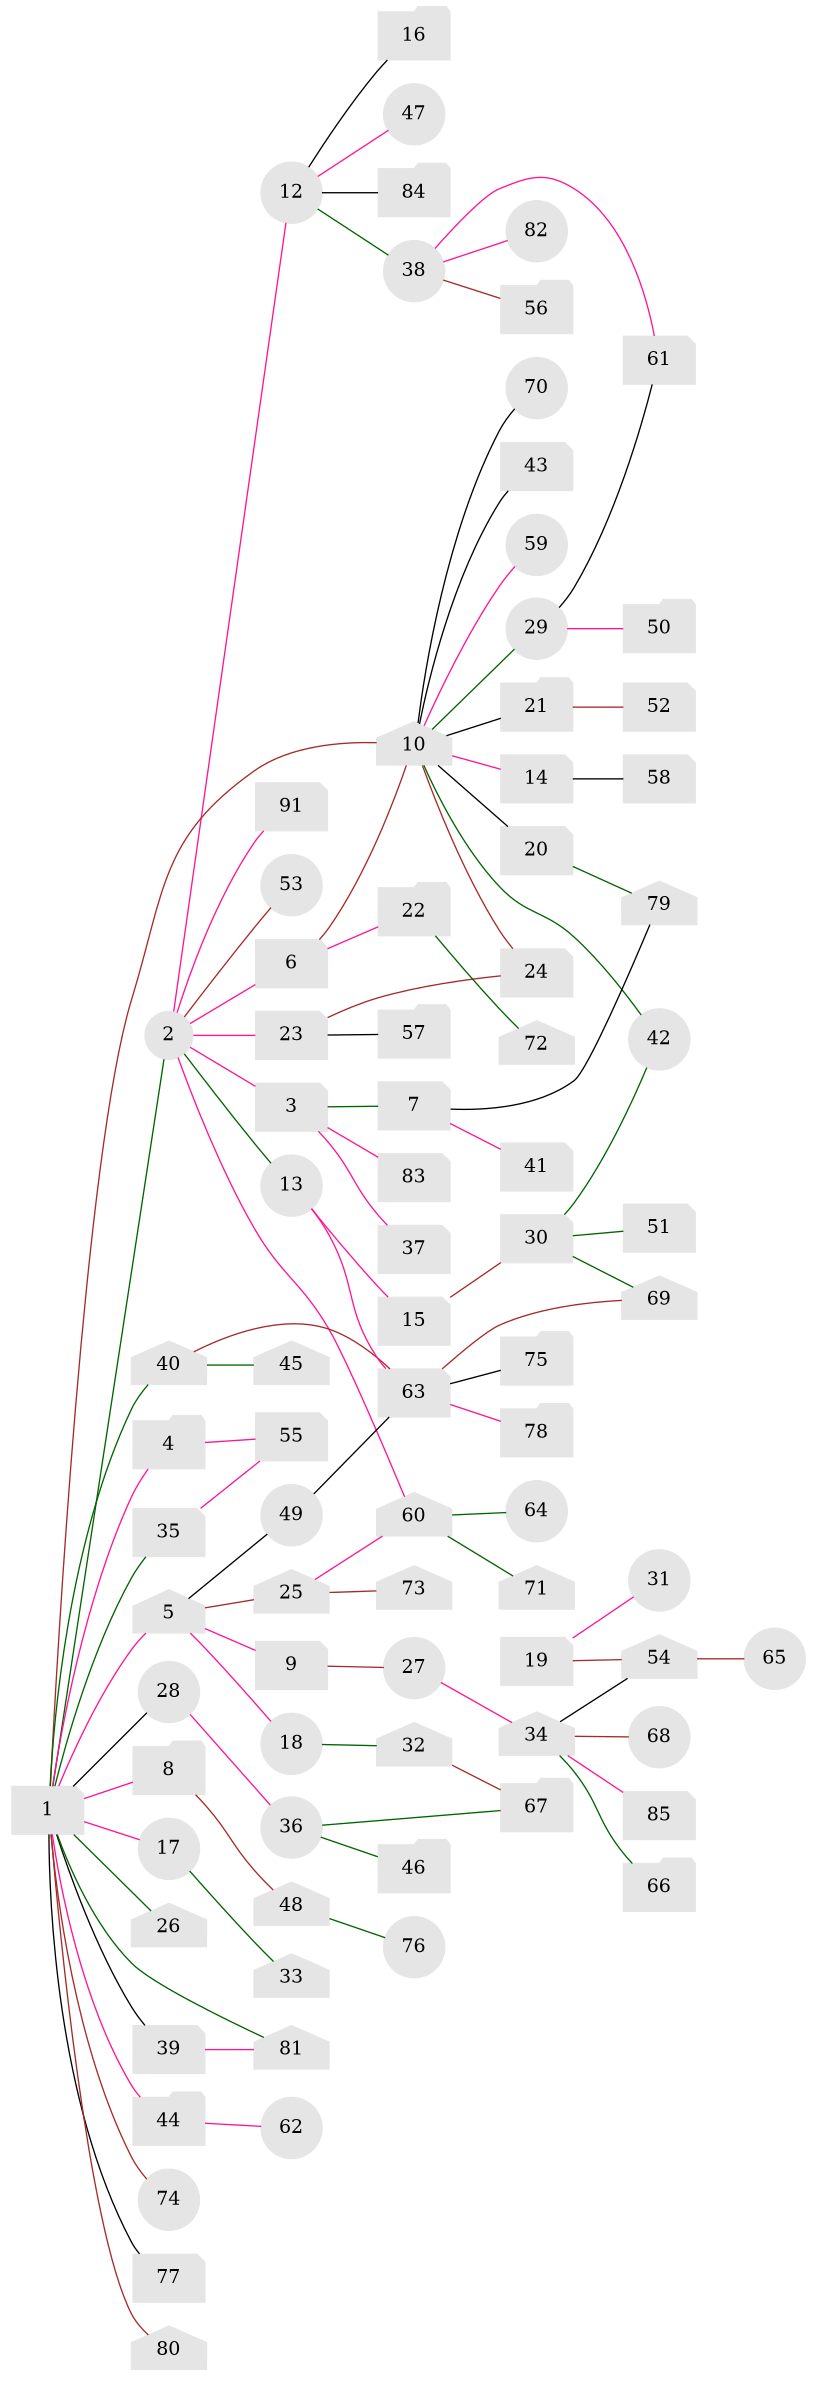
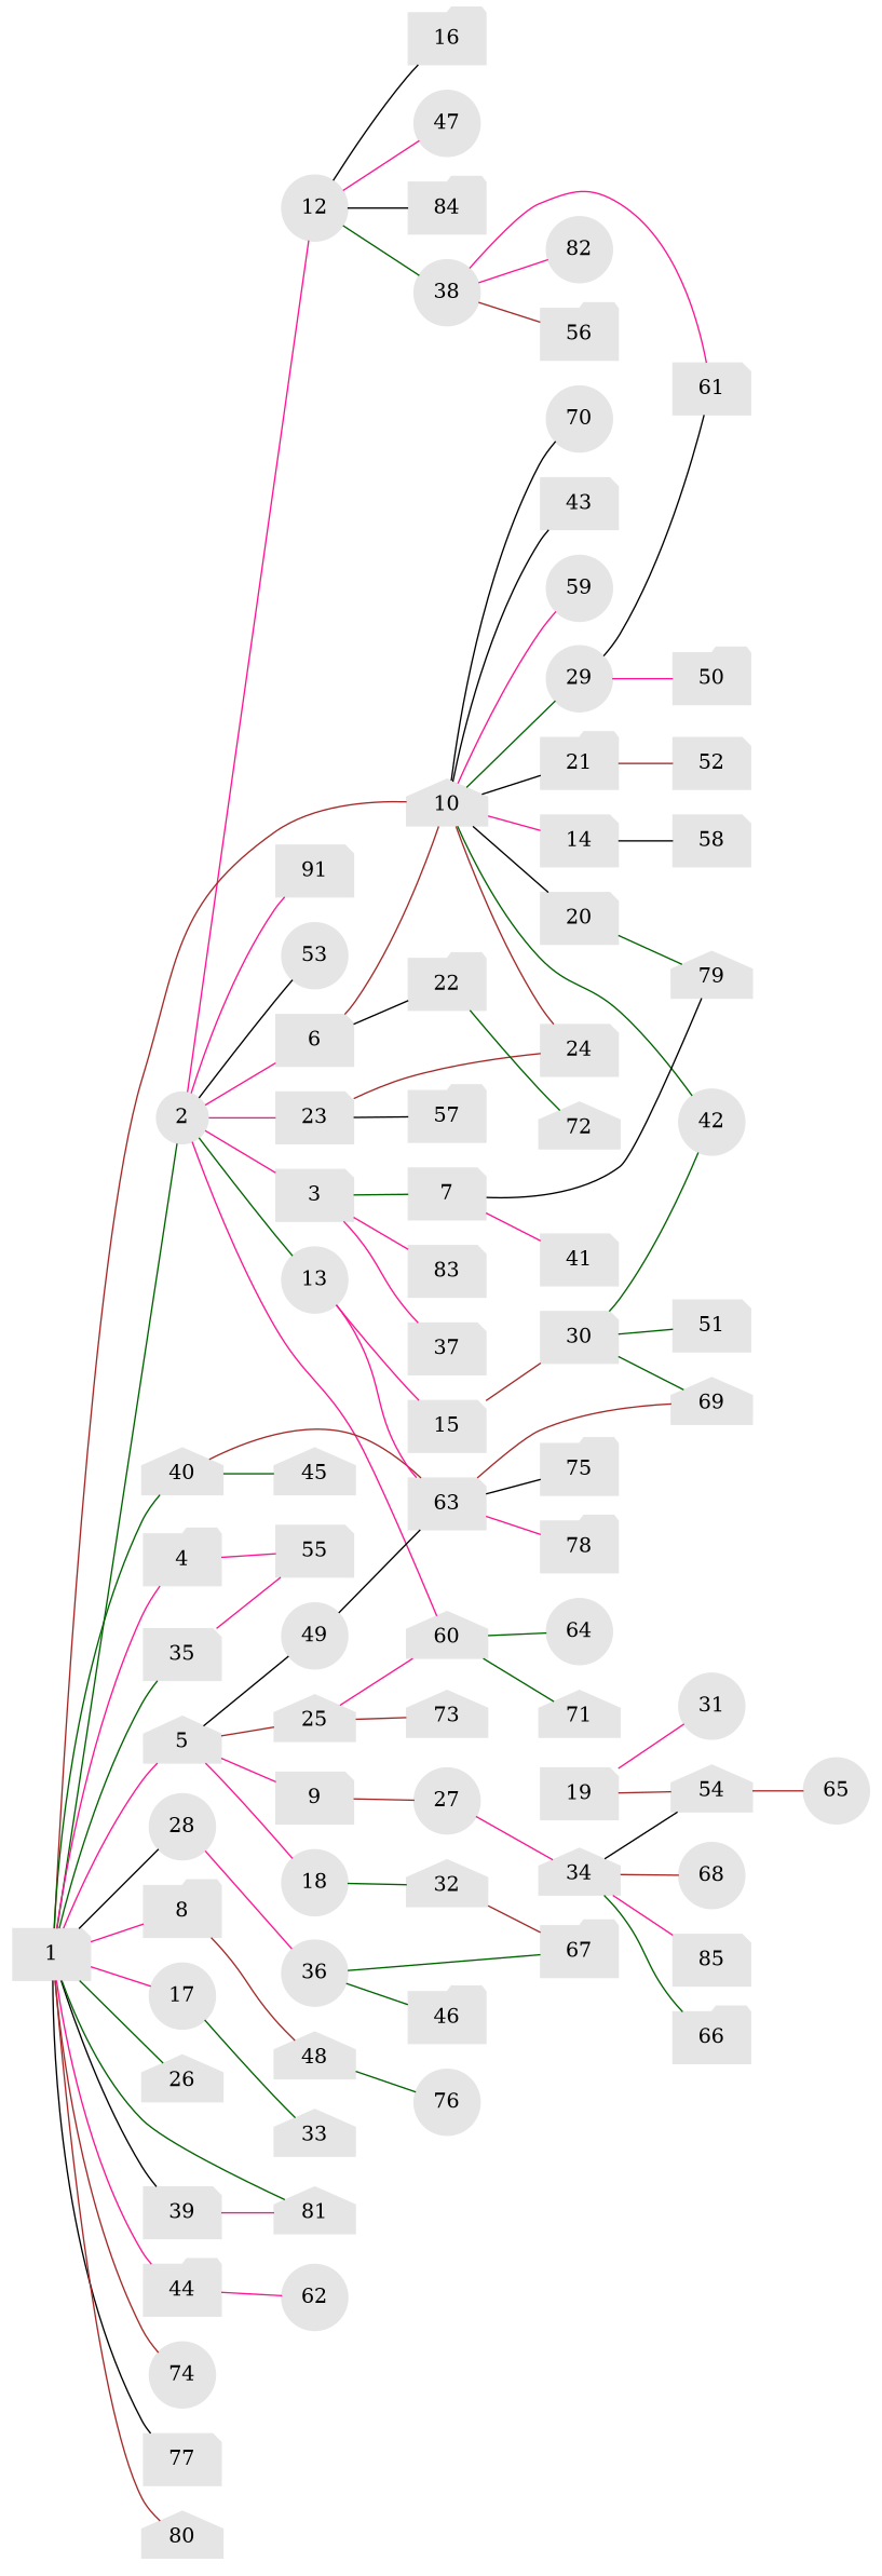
  graph {
    rankdir=LR
    node [color=gray90 shape=note style=filled]
    edge [color=deeppink]
    2 [shape=circle]
    1
    4 [shape=folder]
    5 [shape=house]
    8 [shape=folder]
    10 [shape=house]
    17 [shape=circle]
    26 [shape=house]
    28 [shape=circle]
    35
    39
    40 [shape=house]
    44 [shape=folder]
    74 [shape=circle]
    77
    80 [shape=house]
    81 [shape=house]
    3
    6
    n20 [label=91]
    12 [shape=circle]
    13 [shape=circle]
    23
    53 [shape=circle]
    60 [shape=house]
    55
    9
    18 [shape=circle]
    25 [shape=house]
    49 [shape=circle]
    48 [shape=house]
    14
    20
    21 [shape=folder]
    29 [shape=circle]
    42 [shape=circle]
    43
    59 [shape=circle]
    70 [shape=circle]
    24
    33 [shape=house]
    36 [shape=circle]
    63
    45 [shape=house]
    62 [shape=circle]
    7
    37
    83
    22 [shape=folder]
    16 [shape=folder]
    38 [shape=circle]
    47 [shape=circle]
    84 [shape=folder]
    15
    57 [shape=folder]
    64 [shape=circle]
    71 [shape=house]
    41
    79 [shape=house]
    27 [shape=circle]
    32 [shape=house]
    73 [shape=house]
    67 [shape=folder]
    72 [shape=house]
    76 [shape=circle]
    34 [shape=house]
    58
    31 [shape=circle]
    19
    54 [shape=house]
    52
    50 [shape=folder]
    61
    56 [shape=folder]
    82 [shape=circle]
    30
    69 [shape=house]
    75 [shape=folder]
    78 [shape=folder]
    51
    65 [shape=circle]
    66 [shape=folder]
    68 [shape=circle]
    85
    46 [shape=folder]
    2 -- 3
    2 -- 6
    2 -- n20
    2 -- 12
    2 -- 13 [color=darkgreen]
    2 -- 23
-   2 -- 53 [color=brown]
+   2 -- 53 [color=black]
    2 -- 60
    1 -- 2 [color=darkgreen]
    1 -- 4
    1 -- 5
    1 -- 8
    1 -- 10 [color=brown]
    1 -- 17
    1 -- 26 [color=darkgreen]
    1 -- 28 [color=black]
    1 -- 35 [color=darkgreen]
    1 -- 39 [color=black]
    1 -- 40 [color=darkgreen]
    1 -- 44
    1 -- 74 [color=brown]
    1 -- 77 [color=black]
    1 -- 80 [color=brown]
    1 -- 81 [color=darkgreen]
    4 -- 55
    5 -- 9
    5 -- 18
    5 -- 25 [color=brown]
    5 -- 49 [color=black]
    8 -- 48 [color=brown]
    10 -- 14
    10 -- 20 [color=black]
    10 -- 21 [color=black]
    10 -- 29 [color=darkgreen]
    10 -- 42 [color=darkgreen]
    10 -- 43 [color=black]
    10 -- 59
    10 -- 70 [color=black]
    10 -- 24 [color=brown]
    17 -- 33 [color=darkgreen]
    28 -- 36
    35 -- 55
    39 -- 81
    40 -- 63 [color=brown]
    40 -- 45 [color=darkgreen]
    44 -- 62
    3 -- 7 [color=darkgreen]
    3 -- 37
    3 -- 83
    6 -- 10 [color=brown]
-   6 -- 22
+   6 -- 22 [color=black]
    12 -- 16 [color=black]
    12 -- 38 [color=darkgreen]
    12 -- 47
    12 -- 84 [color=black]
    13 -- 63
    13 -- 15
    23 -- 24 [color=brown]
    23 -- 57 [color=black]
    60 -- 64 [color=darkgreen]
    60 -- 71 [color=darkgreen]
    9 -- 27 [color=brown]
    18 -- 32 [color=darkgreen]
    25 -- 60
    25 -- 73 [color=brown]
    49 -- 63 [color=black]
    48 -- 76 [color=darkgreen]
    14 -- 58 [color=black]
    20 -- 79 [color=darkgreen]
    21 -- 52 [color=brown]
    29 -- 50
    29 -- 61 [color=black]
    36 -- 67 [color=darkgreen]
    36 -- 46 [color=darkgreen]
    63 -- 69 [color=brown]
    63 -- 75 [color=black]
    63 -- 78
    7 -- 41
    7 -- 79 [color=black]
    22 -- 72 [color=darkgreen]
    38 -- 61
    38 -- 56 [color=brown]
    38 -- 82
    15 -- 30 [color=brown]
    27 -- 34
    32 -- 67 [color=brown]
    34 -- 54 [color=black]
    34 -- 66 [color=darkgreen]
    34 -- 68 [color=brown]
    34 -- 85
    19 -- 31
    19 -- 54 [color=brown]
    54 -- 65 [color=brown]
    30 -- 42 [color=darkgreen]
    30 -- 69 [color=darkgreen]
    30 -- 51 [color=darkgreen]
  }
